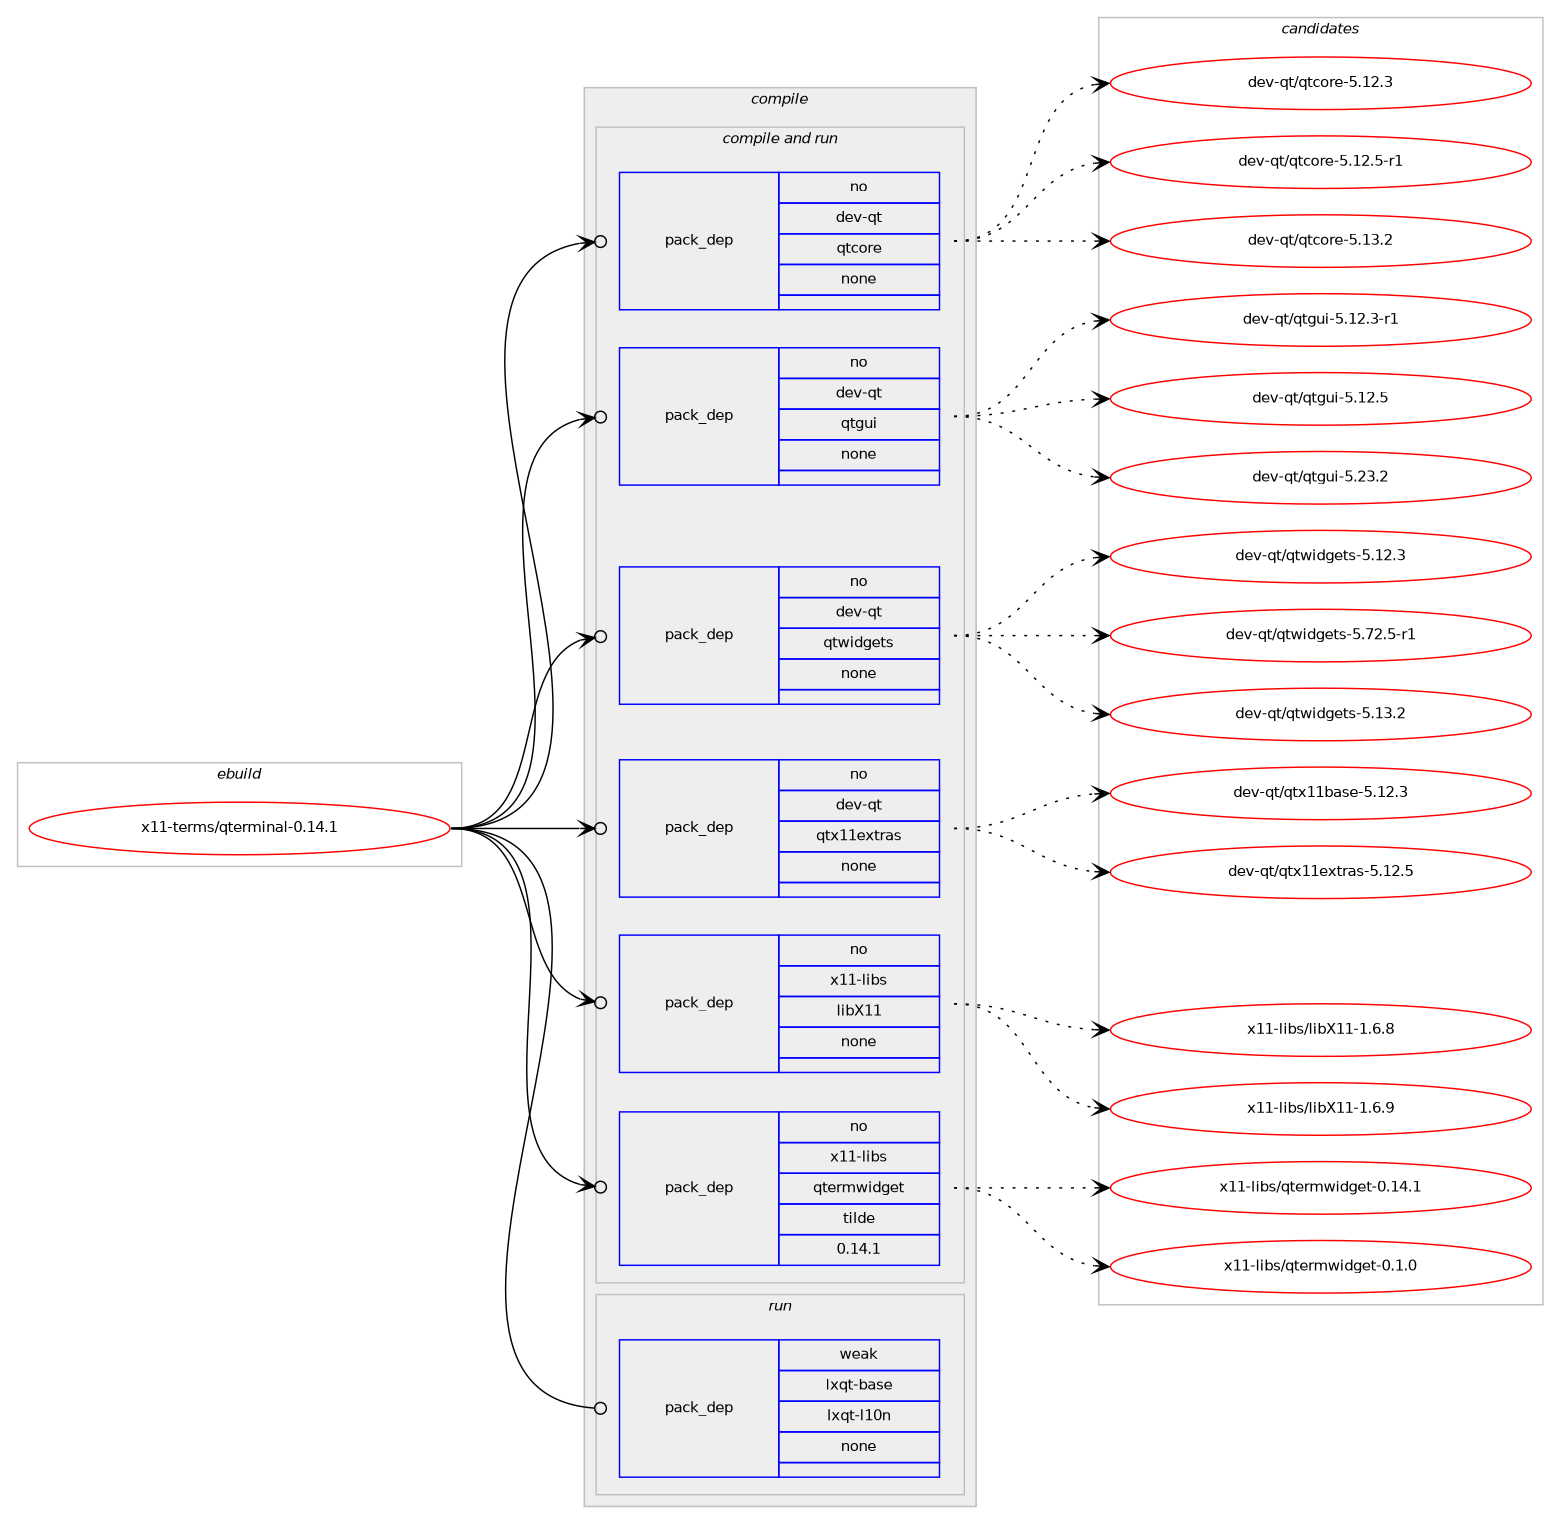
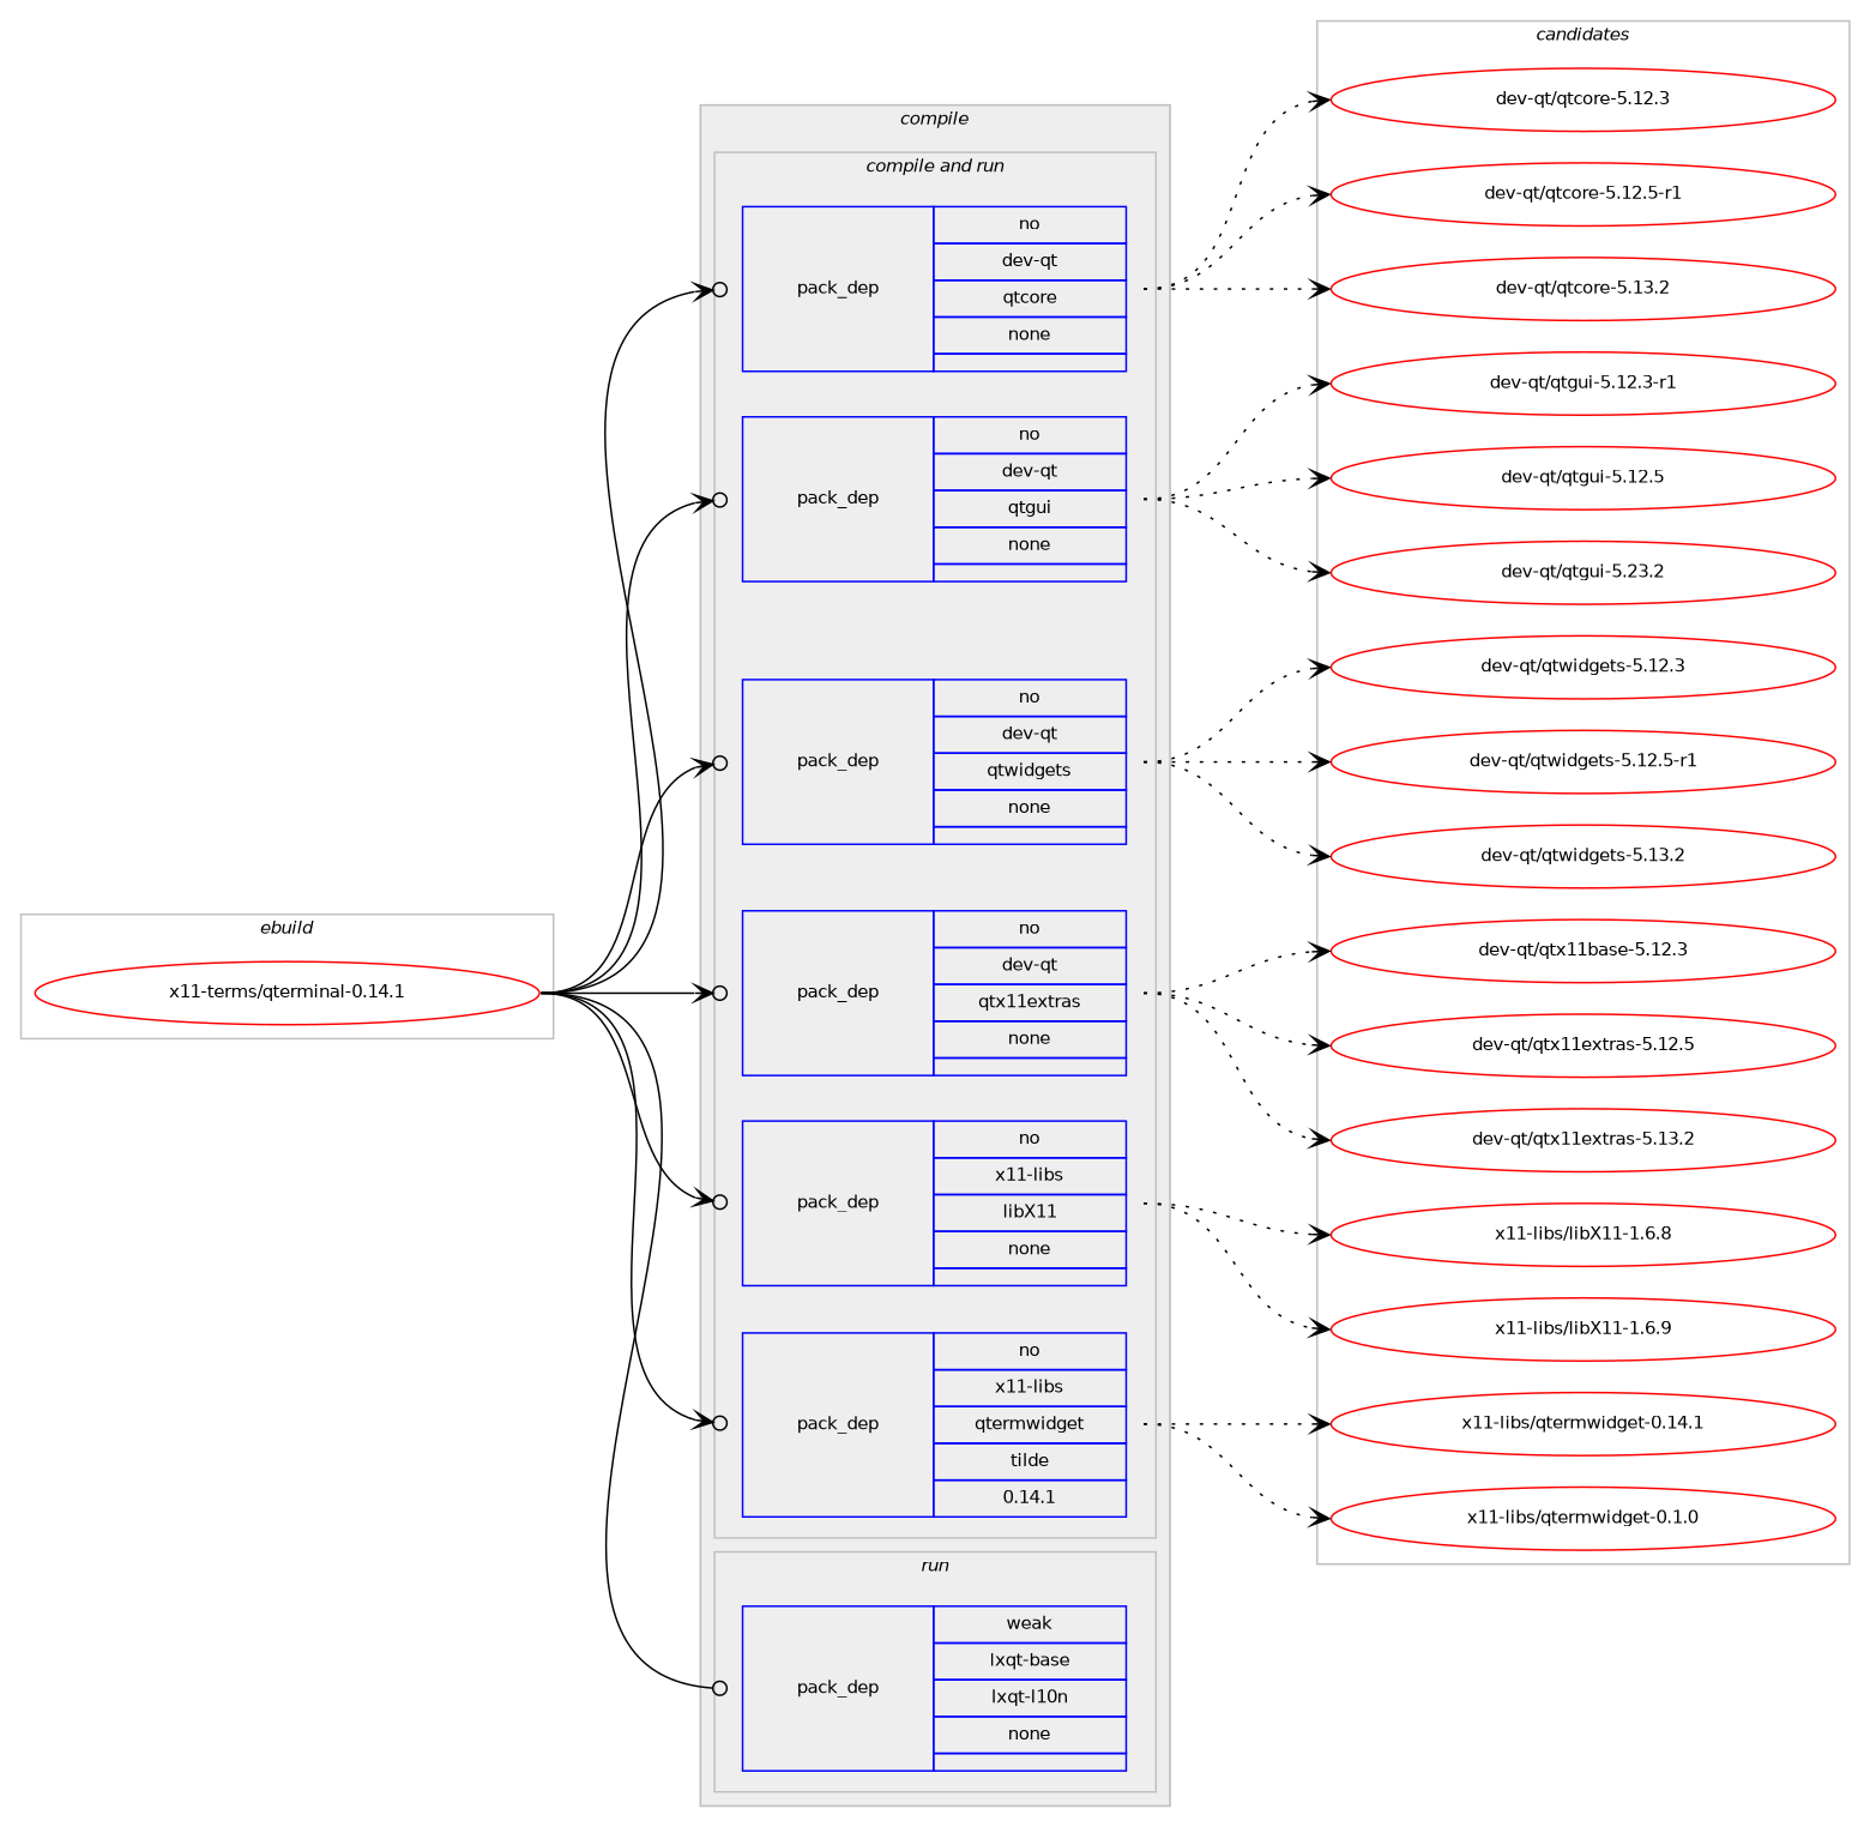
  digraph {
    compound=true
    concentrate=true
    fontname=Helvetica
    fontsize=10
    newrank=true
    rankdir=LR
    ranksep=1.5
    node [color=red fontname=Helvetica fontsize=10]
    edge [arrowhead=vee headport=w style=dotted tailport=e weight=100]
    n1 [label="x11-terms/qterminal-0.14.1" width=4]
    n2 [color=blue label=<<TABLE BORDER="0" CELLBORDER="1" CELLSPACING="0" CELLPADDING="4" WIDTH="220"><TR><TD ROWSPAN="6" CELLPADDING="30">pack_dep</TD></TR><TR><TD WIDTH="110">no</TD></TR><TR><TD>dev-qt</TD></TR><TR><TD>qtcore</TD></TR><TR><TD>none</TD></TR><TR><TD></TD></TR></TABLE>> shape=none]
    n3 [color=blue label=<<TABLE BORDER="0" CELLBORDER="1" CELLSPACING="0" CELLPADDING="4" WIDTH="220"><TR><TD ROWSPAN="6" CELLPADDING="30">pack_dep</TD></TR><TR><TD WIDTH="110">no</TD></TR><TR><TD>dev-qt</TD></TR><TR><TD>qtgui</TD></TR><TR><TD>none</TD></TR><TR><TD></TD></TR></TABLE>> shape=none]
    n4 [color=blue label=<<TABLE BORDER="0" CELLBORDER="1" CELLSPACING="0" CELLPADDING="4" WIDTH="220"><TR><TD ROWSPAN="6" CELLPADDING="30">pack_dep</TD></TR><TR><TD WIDTH="110">no</TD></TR><TR><TD>dev-qt</TD></TR><TR><TD>qtwidgets</TD></TR><TR><TD>none</TD></TR><TR><TD></TD></TR></TABLE>> shape=none]
    n5 [color=blue label=<<TABLE BORDER="0" CELLBORDER="1" CELLSPACING="0" CELLPADDING="4" WIDTH="220"><TR><TD ROWSPAN="6" CELLPADDING="30">pack_dep</TD></TR><TR><TD WIDTH="110">no</TD></TR><TR><TD>dev-qt</TD></TR><TR><TD>qtx11extras</TD></TR><TR><TD>none</TD></TR><TR><TD></TD></TR></TABLE>> shape=none]
    n6 [color=blue label=<<TABLE BORDER="0" CELLBORDER="1" CELLSPACING="0" CELLPADDING="4" WIDTH="220"><TR><TD ROWSPAN="6" CELLPADDING="30">pack_dep</TD></TR><TR><TD WIDTH="110">no</TD></TR><TR><TD>x11-libs</TD></TR><TR><TD>libX11</TD></TR><TR><TD>none</TD></TR><TR><TD></TD></TR></TABLE>> shape=none]
    n7 [color=blue label=<<TABLE BORDER="0" CELLBORDER="1" CELLSPACING="0" CELLPADDING="4" WIDTH="220"><TR><TD ROWSPAN="6" CELLPADDING="30">pack_dep</TD></TR><TR><TD WIDTH="110">no</TD></TR><TR><TD>x11-libs</TD></TR><TR><TD>qtermwidget</TD></TR><TR><TD>tilde</TD></TR><TR><TD>0.14.1</TD></TR></TABLE>> shape=none]
    n8 [color=blue label=<<TABLE BORDER="0" CELLBORDER="1" CELLSPACING="0" CELLPADDING="4" WIDTH="220"><TR><TD ROWSPAN="6" CELLPADDING="30">pack_dep</TD></TR><TR><TD WIDTH="110">weak</TD></TR><TR><TD>lxqt-base</TD></TR><TR><TD>lxqt-l10n</TD></TR><TR><TD>none</TD></TR><TR><TD></TD></TR></TABLE>> shape=none]
    n9 [label="dev-qt/qtcore-5.12.3" width=4]
    n10 [label="dev-qt/qtcore-5.12.5-r1" width=4]
    n11 [label="dev-qt/qtcore-5.13.2" width=4]
    n12 [label="dev-qt/qtgui-5.12.3-r1" width=4]
    n13 [label="dev-qt/qtgui-5.12.5" width=4]
    n14 [label="dev-qt/qtgui-5.23.2" width=4]
    n15 [label="dev-qt/qtwidgets-5.12.3" width=4]
-   n16 [label="dev-qt/qtwidgets-5.72.5-r1" width=4]
+   n16 [label="dev-qt/qtwidgets-5.12.5-r1" width=4]
    n17 [label="dev-qt/qtwidgets-5.13.2" width=4]
    n18 [label="dev-qt/qtx11base-5.12.3" width=4]
    n19 [label="dev-qt/qtx11extras-5.12.5" width=4]
+   n20 [label="dev-qt/qtx11extras-5.13.2" width=4]
    n21 [label="x11-libs/libX11-1.6.8" width=4]
    n22 [label="x11-libs/libX11-1.6.9" width=4]
    n23 [label="x11-libs/qtermwidget-0.14.1" width=4]
    n24 [label="x11-libs/qtermwidget-0.1.0" width=4]
    subgraph cluster_1 {
      color=gray
      label=<<i>ebuild</i>>
      rank=same
      n1
    }
    subgraph cluster_2 {
      color=gray
      label=<<i>dependencies</i>>
      subgraph cluster_3 {
        color=gray
        fillcolor="#eeeeee"
        label=<<i>compile</i>>
        style=filled
      }
      subgraph cluster_4 {
        color=gray
        fillcolor="#eeeeee"
        label=<<i>compile and run</i>>
        style=filled
        subgraph sub_5 {
          color=gray
          fillcolor="#eeeeee"
          label=<<i>compile and run</i>>
          style=filled
          n2
        }
        subgraph sub_6 {
          color=gray
          fillcolor="#eeeeee"
          label=<<i>compile and run</i>>
          style=filled
          n3
        }
        subgraph sub_7 {
          color=gray
          fillcolor="#eeeeee"
          label=<<i>compile and run</i>>
          style=filled
          n4
        }
        subgraph sub_8 {
          color=gray
          fillcolor="#eeeeee"
          label=<<i>compile and run</i>>
          style=filled
          n5
        }
        subgraph sub_9 {
          color=gray
          fillcolor="#eeeeee"
          label=<<i>compile and run</i>>
          style=filled
          n6
        }
        subgraph sub_10 {
          color=gray
          fillcolor="#eeeeee"
          label=<<i>compile and run</i>>
          style=filled
          n7
        }
      }
      subgraph cluster_11 {
        color=gray
        fillcolor="#eeeeee"
        label=<<i>run</i>>
        style=filled
        subgraph sub_12 {
          color=gray
          fillcolor="#eeeeee"
          label=<<i>run</i>>
          style=filled
          n8
        }
      }
    }
    subgraph cluster_13 {
      color=gray
      label=<<i>candidates</i>>
      rank=same
      subgraph sub_14 {
        color=black
        label=<<i>candidates</i>>
        nodesep=1
        rank=same
        n9
        n10
        n11
      }
      subgraph sub_15 {
        color=black
        label=<<i>candidates</i>>
        nodesep=1
        rank=same
        n12
        n13
        n14
      }
      subgraph sub_16 {
        color=black
        label=<<i>candidates</i>>
        nodesep=1
        rank=same
        n15
        n16
        n17
      }
      subgraph sub_17 {
        color=black
        label=<<i>candidates</i>>
        nodesep=1
        rank=same
        n18
        n19
+       n20
      }
      subgraph sub_18 {
        color=black
        label=<<i>candidates</i>>
        nodesep=1
        rank=same
        n21
        n22
      }
      subgraph sub_19 {
        color=black
        label=<<i>candidates</i>>
        nodesep=1
        rank=same
        n23
        n24
      }
      subgraph sub_20 {
        color=black
        label=<<i>candidates</i>>
        nodesep=1
        rank=same
      }
    }
    n1 -> n2 [arrowhead=odotvee style=solid weight=20]
    n1 -> n3 [arrowhead=odotvee style=solid weight=20]
    n1 -> n4 [arrowhead=odotvee style=solid weight=20]
    n1 -> n5 [arrowhead=odotvee style=solid weight=20]
    n1 -> n6 [arrowhead=odotvee style=solid weight=20]
    n1 -> n7 [arrowhead=odotvee style=solid weight=20]
    n1 -> n8 [arrowhead=odot style=solid weight=20]
    n2 -> n9
    n2 -> n10
    n2 -> n11
    n3 -> n12
    n3 -> n13
    n3 -> n14
    n4 -> n15
    n4 -> n16
    n4 -> n17
    n5 -> n18
    n5 -> n19
+   n5 -> n20
    n6 -> n21
    n6 -> n22
    n7 -> n23
    n7 -> n24
  }
